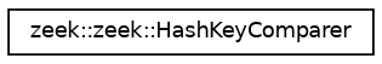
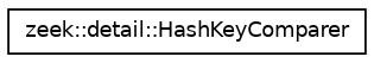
  digraph {
    rankdir=TB
-   n1 [color=black fillcolor=white fontname=Helvetica fontsize=10 height=0.2 label="zeek::zeek::HashKeyComparer" shape=record style=filled width=0.4]
+   n1 [color=black fillcolor=white fontname=Helvetica fontsize=10 height=0.2 label="zeek::detail::HashKeyComparer" shape=record style=filled width=0.4]
  }
